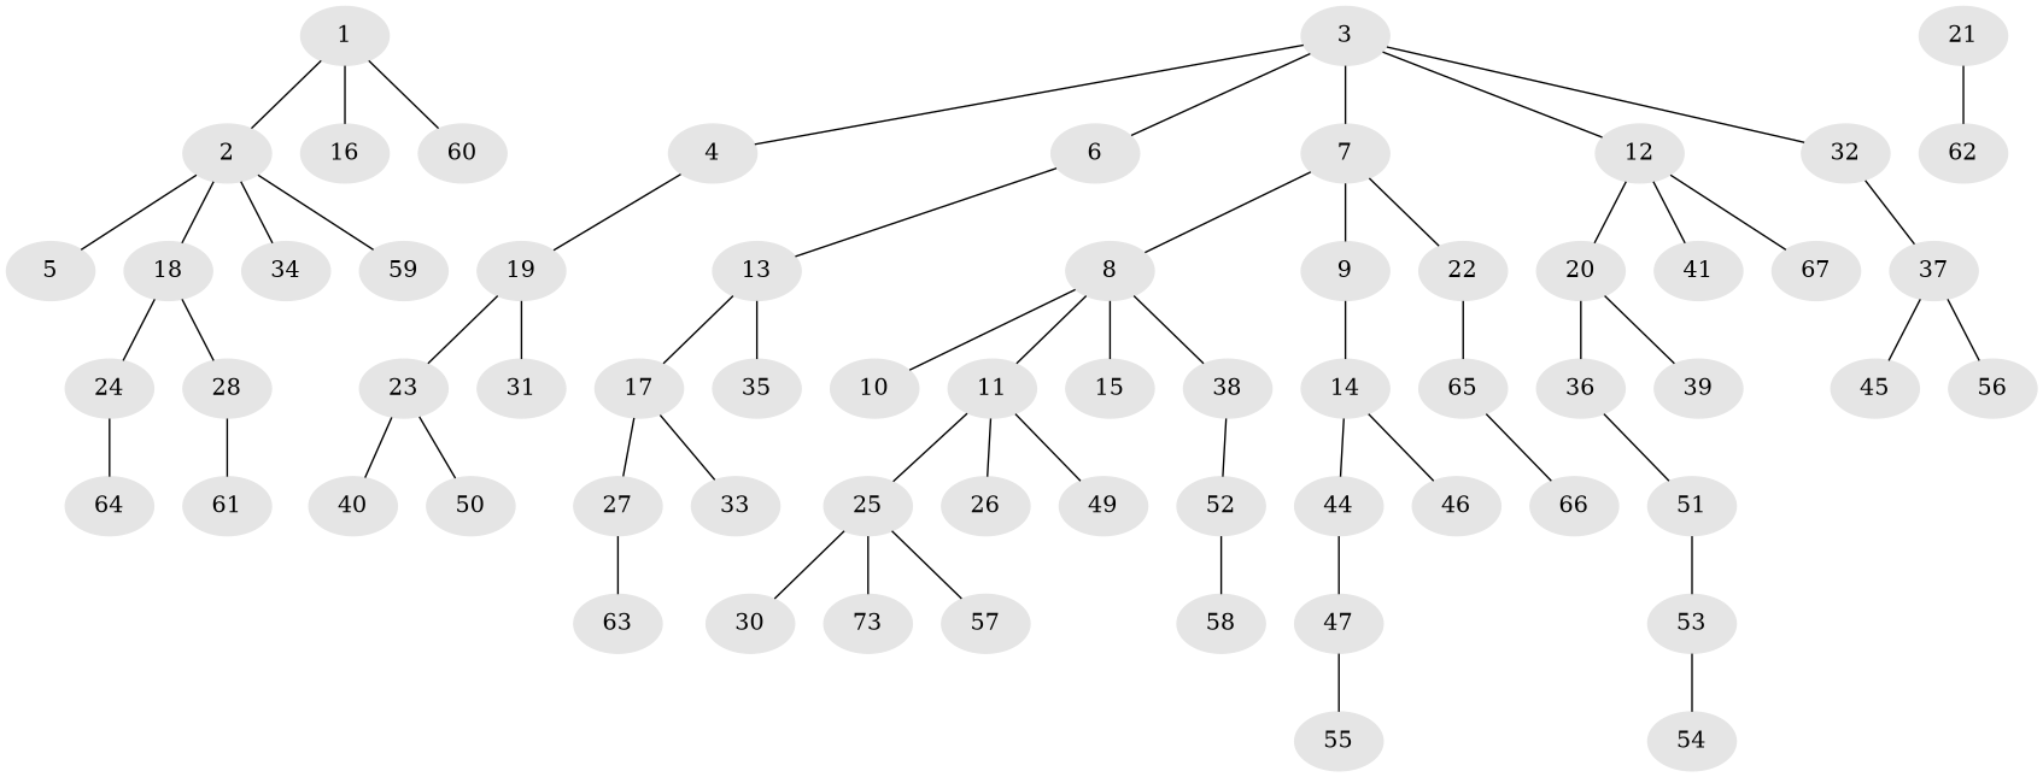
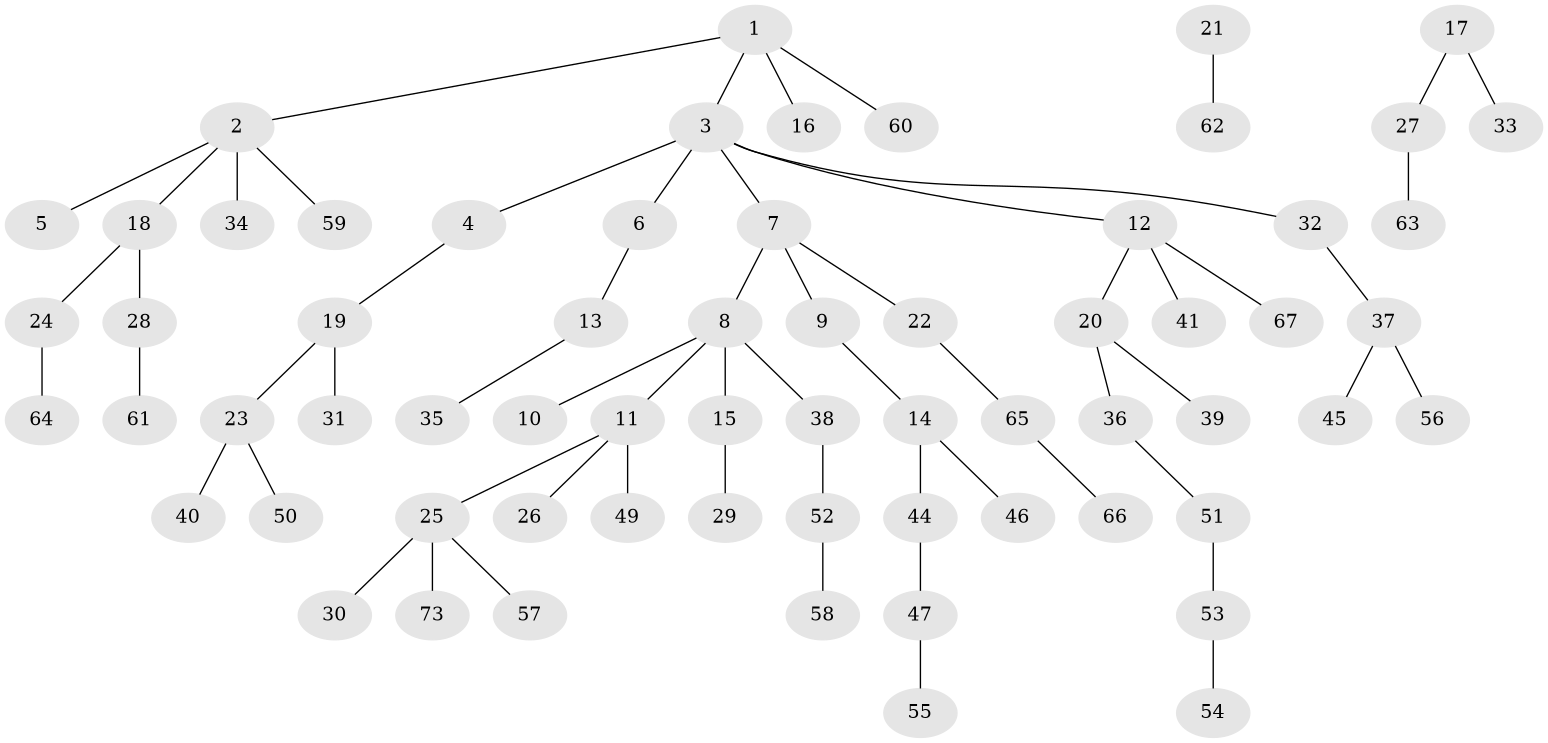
  graph {
    node [color=gray90 style=filled]
    1
    2
    3
    16
    60
    5
    18
    34
    59
    4
    6
    7
    12
    32
    24
    28
    19
    13
    8
    9
    22
    20
    41
    67
    37
    23
    31
    21
    62
    17
    35
    10
    11
    15
    38
    14
    65
    25
    26
    49
+   29
    52
    44
    46
    30
    n46 [label=73]
    57
    36
    39
    27
    33
    47
    63
    64
    61
    40
    50
    51
    66
    45
    56
    53
    58
    55
    54
    1 -- 2
+   1 -- 3
    1 -- 16
    1 -- 60
    2 -- 5
    2 -- 18
    2 -- 34
    2 -- 59
    3 -- 4
    3 -- 6
    3 -- 7
    3 -- 12
    3 -- 32
    18 -- 24
    18 -- 28
    4 -- 19
    6 -- 13
    7 -- 8
    7 -- 9
    7 -- 22
    12 -- 20
    12 -- 41
    12 -- 67
    32 -- 37
    24 -- 64
    28 -- 61
    19 -- 23
    19 -- 31
-   13 -- 17
    13 -- 35
    8 -- 10
    8 -- 11
    8 -- 15
    8 -- 38
    9 -- 14
    22 -- 65
    20 -- 36
    20 -- 39
    37 -- 45
    37 -- 56
    23 -- 40
    23 -- 50
    21 -- 62
    17 -- 27
    17 -- 33
    11 -- 25
    11 -- 26
    11 -- 49
+   15 -- 29
    38 -- 52
    14 -- 44
    14 -- 46
    65 -- 66
    25 -- 30
    25 -- n46
    25 -- 57
    52 -- 58
    44 -- 47
    36 -- 51
    27 -- 63
    47 -- 55
    51 -- 53
    53 -- 54
  }
